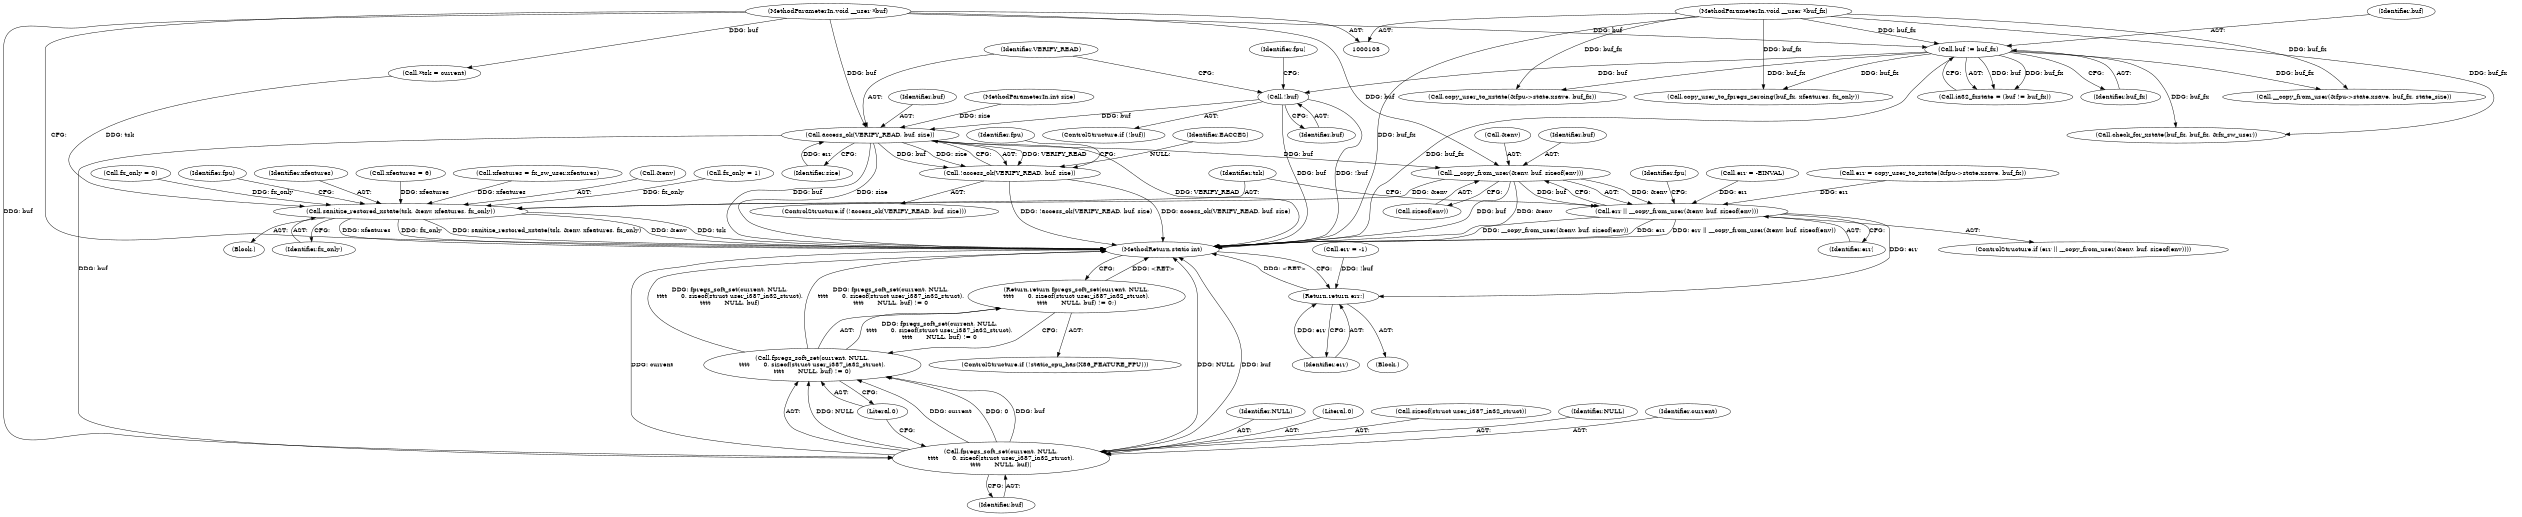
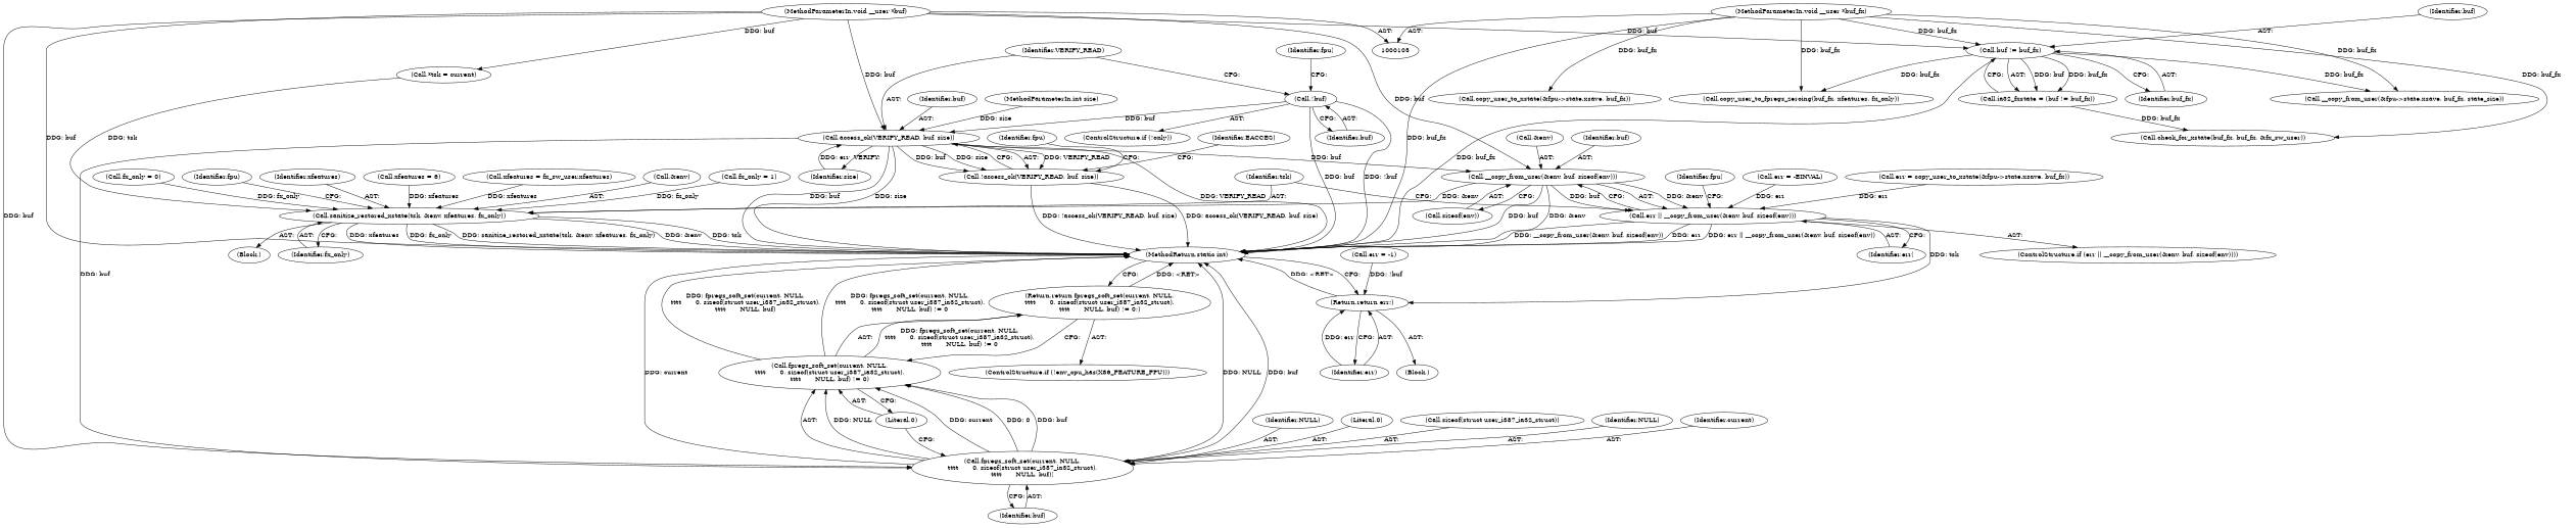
  digraph {
    n1 [label="(Call,!buf)"]
    n2 [label="(Call,access_ok(VERIFY_READ, buf, size))"]
    n3 [label="(Identifier,buf)"]
    n4 [label="(MethodReturn,static int)"]
-   n5 [label="(ControlStructure,if (!buf))"]
+   n5 [label="(ControlStructure,if (!only))"]
    n6 [label="(Call,fpregs_soft_set(current, NULL,\n\t\t\t\t       0, sizeof(struct user_i387_ia32_struct),\n\t\t\t\t       NULL, buf))"]
    n7 [label="(Call,__copy_from_user(&env, buf, sizeof(env)))"]
    n8 [label="(Call,!access_ok(VERIFY_READ, buf, size))"]
    n9 [label="(Identifier,size)"]
    n10 [label="(Return,return fpregs_soft_set(current, NULL,\n\t\t\t\t       0, sizeof(struct user_i387_ia32_struct),\n\t\t\t\t       NULL, buf) != 0;)"]
    n11 [label="(Return,return err;)"]
    n12 [label="(Call,buf != buf_fx)"]
    n13 [label="(Call,__copy_from_user(&fpu->state.xsave, buf_fx, state_size))"]
    n14 [label="(Call,ia32_fxstate = (buf != buf_fx))"]
    n15 [label="(Identifier,buf_fx)"]
    n16 [label="(Call,check_for_xstate(buf_fx, buf_fx, &fx_sw_user))"]
    n17 [label="(Call,copy_user_to_xstate(&fpu->state.xsave, buf_fx))"]
    n18 [label="(Call,copy_user_to_fpregs_zeroing(buf_fx, xfeatures, fx_only))"]
    n19 [label="(MethodParameterIn,void __user *buf)"]
    1000105
    n21 [label="(Call,*tsk = current)"]
    n22 [label="(Call,fpregs_soft_set(current, NULL,\n\t\t\t\t       0, sizeof(struct user_i387_ia32_struct),\n\t\t\t\t       NULL, buf) != 0)"]
    n23 [label="(Identifier,buf)"]
    n24 [label="(Call,err || __copy_from_user(&env, buf, sizeof(env)))"]
    n25 [label="(Call,sanitize_restored_xstate(tsk, &env, xfeatures, fx_only))"]
    n26 [label="(Call,sizeof(env))"]
    n27 [label="(MethodParameterIn,void __user *buf_fx)"]
-   n28 [label="(ControlStructure,if (!access_ok(VERIFY_READ, buf, size)))"]
    n29 [label="(Literal,0)"]
-   n30 [label="(ControlStructure,if (!static_cpu_has(X86_FEATURE_FPU)))"]
+   n30 [label="(ControlStructure,if (!env_cpu_has(X86_FEATURE_FPU)))"]
    n31 [label="(Identifier,err)"]
    n32 [label="(ControlStructure,if (err || __copy_from_user(&env, buf, sizeof(env))))"]
    n33 [label="(Block,)"]
    n34 [label="(Identifier,fx_only)"]
    n35 [label="(Block,)"]
    n36 [label="(Identifier,err)"]
    n37 [label="(Identifier,buf)"]
    n38 [label="(Identifier,fpu)"]
    n39 [label="(Call,&env)"]
    n40 [label="(Call,fx_only = 1)"]
    n41 [label="(Call,fx_only = 0)"]
    n42 [label="(Identifier,tsk)"]
    n43 [label="(Identifier,fpu)"]
    n44 [label="(Identifier,NULL)"]
    n45 [label="(Literal,0)"]
    n46 [label="(MethodParameterIn,int size)"]
    n47 [label="(Call,sizeof(struct user_i387_ia32_struct))"]
    n48 [label="(Identifier,NULL)"]
    n49 [label="(Identifier,fpu)"]
    n50 [label="(Identifier,xfeatures)"]
    n51 [label="(Call,err = -1)"]
    n52 [label="(Call,xfeatures = 6)"]
    n53 [label="(Identifier,VERIFY_READ)"]
    n54 [label="(Identifier,current)"]
    n55 [label="(Call,xfeatures = fx_sw_user.xfeatures)"]
    n56 [label="(Identifier,buf)"]
    n57 [label="(Call,err = -EINVAL)"]
    n58 [label="(Identifier,EACCES)"]
    n59 [label="(Call,&env)"]
    n60 [label="(Identifier,buf)"]
    n61 [label="(Identifier,fpu)"]
    n62 [label="(Call,err = copy_user_to_xstate(&fpu->state.xsave, buf_fx))"]
    n1 -> n2 [label="DDG: buf"]
    n1 -> n3 [label="CFG: "]
    n1 -> n4 [label="DDG: !buf"]
    n1 -> n4 [label="DDG: buf"]
    n1 -> n5 [label="AST: "]
    n2 -> n4 [label="DDG: VERIFY_READ"]
    n2 -> n4 [label="DDG: buf"]
    n2 -> n4 [label="DDG: size"]
    n2 -> n6 [label="DDG: buf"]
    n2 -> n7 [label="DDG: buf"]
    n2 -> n8 [label="AST: "]
    n2 -> n8 [label="DDG: VERIFY_READ"]
    n2 -> n8 [label="DDG: buf"]
    n2 -> n8 [label="DDG: size"]
-   n2 -> n9 [label="CFG: "]
+   n2 -> n9 [label="VERIFY: "]
    n3 -> n1 [label="AST: "]
    n4 -> n10 [label="CFG: "]
    n4 -> n11 [label="CFG: "]
    n6 -> n4 [label="DDG: NULL"]
    n6 -> n4 [label="DDG: buf"]
    n6 -> n4 [label="DDG: current"]
    n6 -> n22 [label="AST: "]
    n6 -> n22 [label="DDG: NULL"]
    n6 -> n22 [label="DDG: current"]
    n6 -> n22 [label="DDG: 0"]
    n6 -> n22 [label="DDG: buf"]
    n6 -> n23 [label="CFG: "]
    n7 -> n4 [label="DDG: &env"]
    n7 -> n4 [label="DDG: buf"]
    n7 -> n24 [label="AST: "]
    n7 -> n24 [label="DDG: &env"]
    n7 -> n24 [label="DDG: buf"]
    n7 -> n25 [label="DDG: &env"]
    n7 -> n26 [label="CFG: "]
    n8 -> n2 [label="CFG: "]
    n8 -> n4 [label="DDG: !access_ok(VERIFY_READ, buf, size)"]
    n8 -> n4 [label="DDG: access_ok(VERIFY_READ, buf, size)"]
-   n8 -> n28 [label="AST: "]
    n9 -> n2 [label="DDG: err"]
    n10 -> n4 [label="DDG: <RET>"]
    n10 -> n22 [label="CFG: "]
    n10 -> n30 [label="AST: "]
    n11 -> n4 [label="DDG: <RET>"]
    n11 -> n35 [label="AST: "]
    n11 -> n36 [label="CFG: "]
-   n12 -> n1 [label="DDG: buf"]
    n12 -> n4 [label="DDG: buf_fx"]
    n12 -> n13 [label="DDG: buf_fx"]
    n12 -> n14 [label="AST: "]
    n12 -> n14 [label="DDG: buf"]
    n12 -> n14 [label="DDG: buf_fx"]
    n12 -> n15 [label="CFG: "]
-   n12 -> n16 [label="DDG: buf_fx"]
-   n12 -> n17 [label="DDG: buf_fx"]
+   n14 -> n16 [label="DDG: buf_fx"]
    n12 -> n18 [label="DDG: buf_fx"]
    n14 -> n12 [label="CFG: "]
    n15 -> n12 [label="AST: "]
    n19 -> n2 [label="DDG: buf"]
-   n19 -> n4 [label="CFG: "]
+   n19 -> n4 [label="DDG: buf"]
    n19 -> n6 [label="DDG: buf"]
    n19 -> n7 [label="DDG: buf"]
    n19 -> n12 [label="DDG: buf"]
    n19 -> 1000105 [label="AST: "]
    n19 -> n21 [label="DDG: buf"]
    n21 -> n25 [label="DDG: tsk"]
    n22 -> n4 [label="DDG: fpregs_soft_set(current, NULL,\n\t\t\t\t       0, sizeof(struct user_i387_ia32_struct),\n\t\t\t\t       NULL, buf) != 0"]
    n22 -> n4 [label="DDG: fpregs_soft_set(current, NULL,\n\t\t\t\t       0, sizeof(struct user_i387_ia32_struct),\n\t\t\t\t       NULL, buf)"]
    n22 -> n10 [label="AST: "]
    n22 -> n10 [label="DDG: fpregs_soft_set(current, NULL,\n\t\t\t\t       0, sizeof(struct user_i387_ia32_struct),\n\t\t\t\t       NULL, buf) != 0"]
    n22 -> n29 [label="CFG: "]
    n23 -> n6 [label="AST: "]
    n24 -> n4 [label="DDG: err || __copy_from_user(&env, buf, sizeof(env))"]
    n24 -> n4 [label="DDG: __copy_from_user(&env, buf, sizeof(env))"]
    n24 -> n4 [label="DDG: err"]
    n24 -> n7 [label="CFG: "]
-   n24 -> n11 [label="DDG: err"]
+   n24 -> n11 [label="DDG: tsk"]
    n24 -> n31 [label="CFG: "]
    n24 -> n32 [label="AST: "]
    n25 -> n4 [label="DDG: xfeatures"]
    n25 -> n4 [label="DDG: fx_only"]
    n25 -> n4 [label="DDG: sanitize_restored_xstate(tsk, &env, xfeatures, fx_only)"]
    n25 -> n4 [label="DDG: &env"]
    n25 -> n4 [label="DDG: tsk"]
    n25 -> n33 [label="AST: "]
    n25 -> n34 [label="CFG: "]
    n26 -> n7 [label="AST: "]
    n27 -> n4 [label="DDG: buf_fx"]
    n27 -> n12 [label="DDG: buf_fx"]
    n27 -> n13 [label="DDG: buf_fx"]
    n27 -> n16 [label="DDG: buf_fx"]
    n27 -> n17 [label="DDG: buf_fx"]
    n27 -> n18 [label="DDG: buf_fx"]
    n27 -> 1000105 [label="AST: "]
    n29 -> n6 [label="CFG: "]
    n29 -> n22 [label="AST: "]
    n31 -> n24 [label="AST: "]
    n34 -> n25 [label="AST: "]
    n36 -> n11 [label="AST: "]
    n36 -> n11 [label="DDG: err"]
    n37 -> n2 [label="AST: "]
    n38 -> n8 [label="CFG: "]
    n39 -> n7 [label="AST: "]
    n40 -> n25 [label="DDG: fx_only"]
    n41 -> n25 [label="DDG: fx_only"]
    n42 -> n24 [label="CFG: "]
    n42 -> n25 [label="AST: "]
    n43 -> n25 [label="CFG: "]
    n44 -> n6 [label="AST: "]
    n45 -> n6 [label="AST: "]
    n46 -> n2 [label="DDG: size"]
    n47 -> n6 [label="AST: "]
    n48 -> n6 [label="AST: "]
    n49 -> n24 [label="CFG: "]
    n50 -> n25 [label="AST: "]
    n51 -> n11 [label="DDG: !buf"]
    n52 -> n25 [label="DDG: xfeatures"]
    n53 -> n1 [label="CFG: "]
    n53 -> n2 [label="AST: "]
    n54 -> n6 [label="AST: "]
    n55 -> n25 [label="DDG: xfeatures"]
    n56 -> n7 [label="AST: "]
    n57 -> n24 [label="DDG: err"]
-   n58 -> n8 [label="NULL: "]
+   n58 -> n8 [label="CFG: "]
    n59 -> n25 [label="AST: "]
    n60 -> n12 [label="AST: "]
    n61 -> n1 [label="CFG: "]
    n62 -> n24 [label="DDG: err"]
  }
